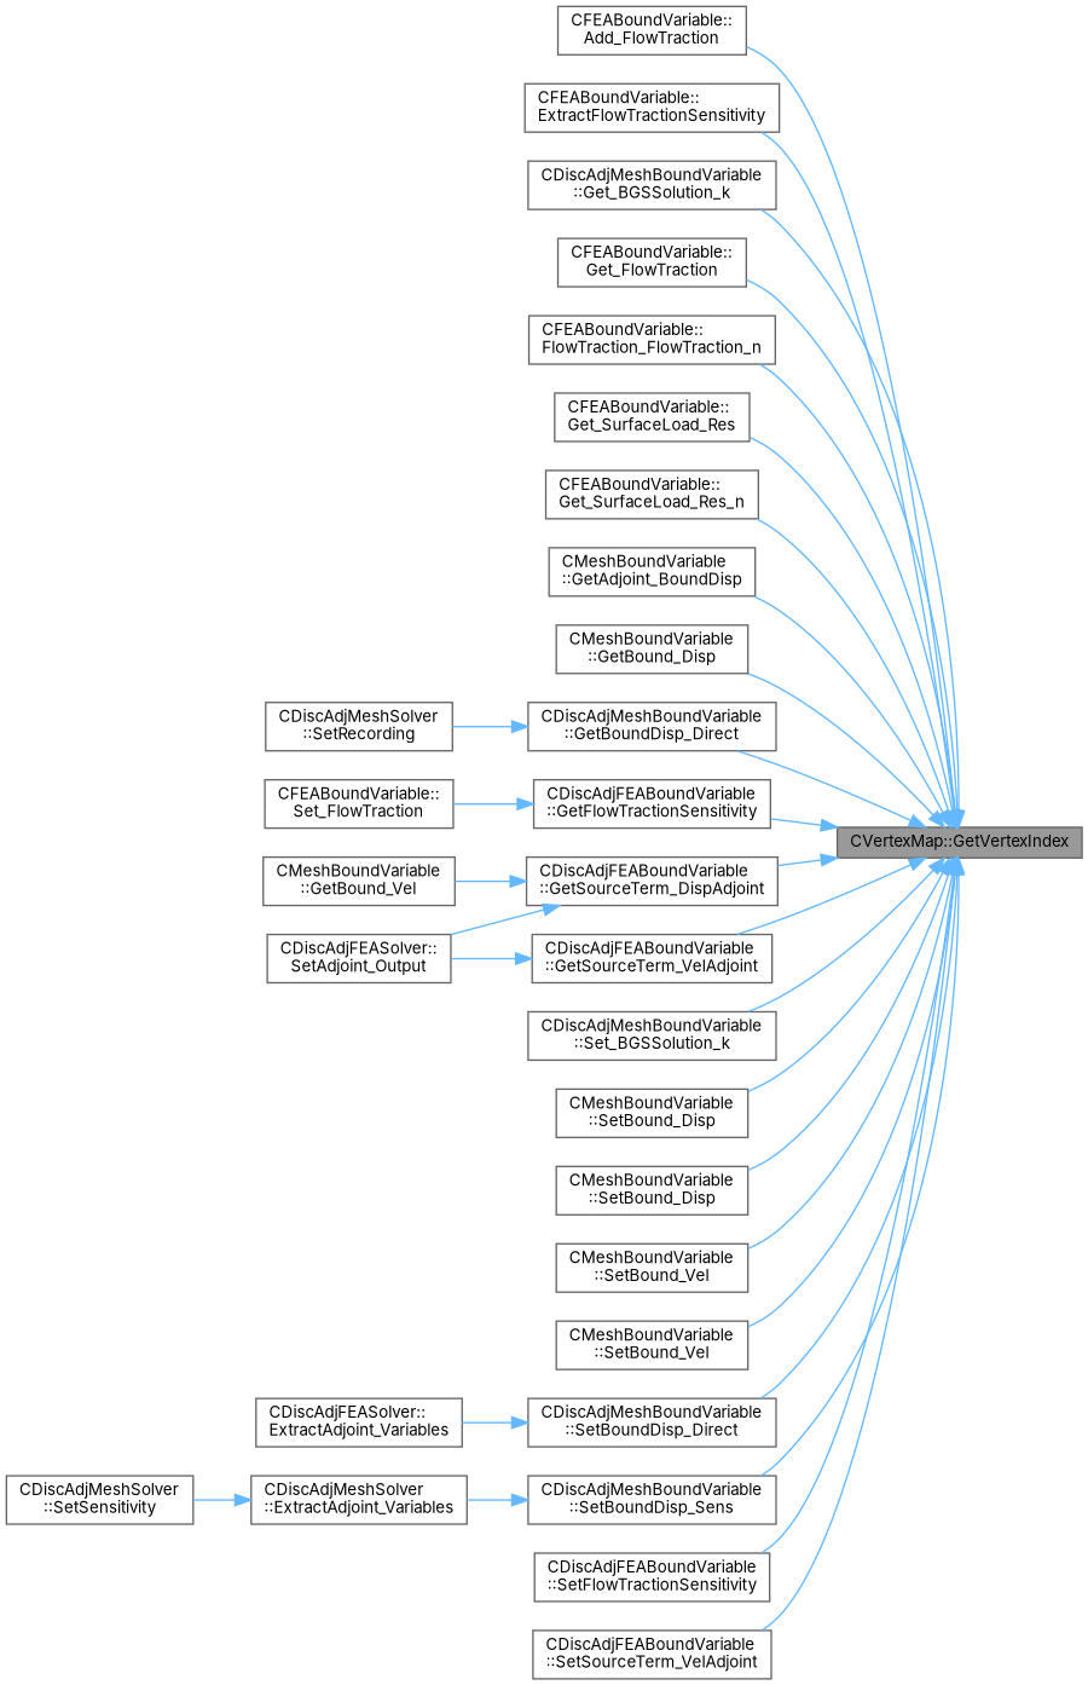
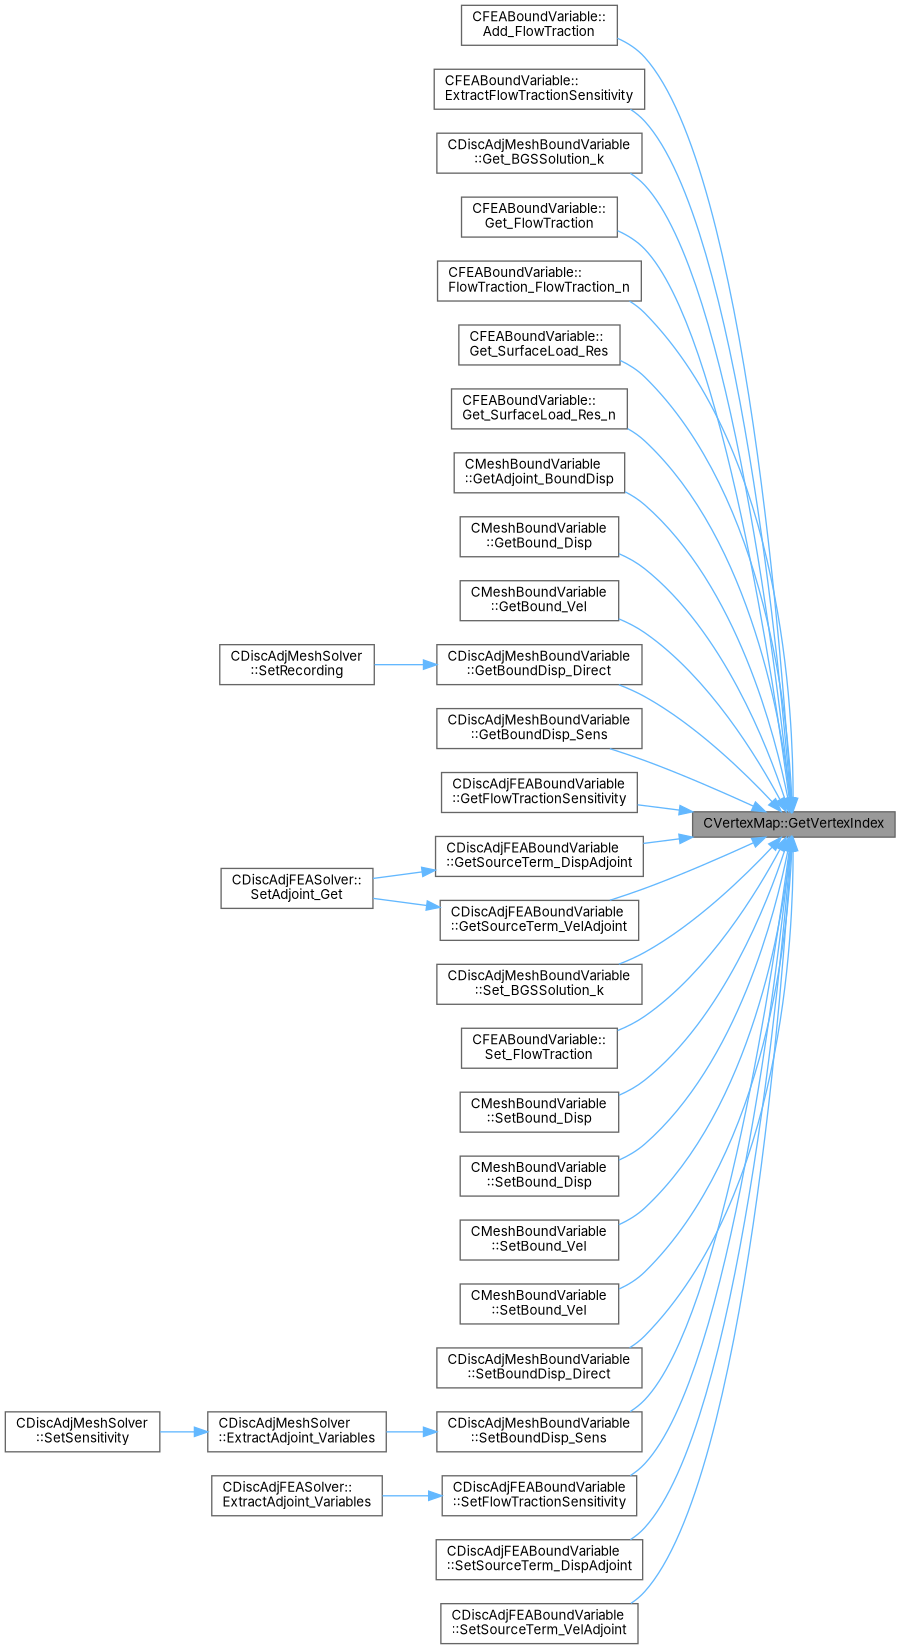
  digraph {
    fontname=Inter
    rankdir=RL
    node [color=grey40 fillcolor=white fontname=Inter fontsize=10 shape=box style=filled]
    edge [color=steelblue1 dir=back fontname=Inter fontsize=10 labelfontname=Helvetica labelfontsize=10 style=solid]
    n1 [color=gray40 fillcolor=grey60 fontcolor=black height=0.2 label="CVertexMap::GetVertexIndex" width=0.4]
    n2 [height=0.2 label="CFEABoundVariable::\lAdd_FlowTraction" width=0.4]
    n3 [height=0.2 label="CFEABoundVariable::\lExtractFlowTractionSensitivity" width=0.4]
    n4 [height=0.2 label="CDiscAdjMeshBoundVariable\l::Get_BGSSolution_k" width=0.4]
    n5 [height=0.2 label="CFEABoundVariable::\lGet_FlowTraction" width=0.4]
    n6 [height=0.2 label="CFEABoundVariable::\lFlowTraction_FlowTraction_n" width=0.4]
    n7 [height=0.2 label="CFEABoundVariable::\lGet_SurfaceLoad_Res" width=0.4]
    n8 [height=0.2 label="CFEABoundVariable::\lGet_SurfaceLoad_Res_n" width=0.4]
    n9 [height=0.2 label="CMeshBoundVariable\l::GetAdjoint_BoundDisp" width=0.4]
    n10 [height=0.2 label="CMeshBoundVariable\l::GetBound_Disp" width=0.4]
    n11 [height=0.2 label="CMeshBoundVariable\l::GetBound_Vel" width=0.4]
    n12 [height=0.2 label="CDiscAdjMeshBoundVariable\l::GetBoundDisp_Direct" width=0.4]
+   n13 [height=0.2 label="CDiscAdjMeshBoundVariable\l::GetBoundDisp_Sens" width=0.4]
    n14 [height=0.2 label="CDiscAdjFEABoundVariable\l::GetFlowTractionSensitivity" width=0.4]
    n15 [height=0.2 label="CDiscAdjFEABoundVariable\l::GetSourceTerm_DispAdjoint" width=0.4]
    n16 [height=0.2 label="CDiscAdjFEABoundVariable\l::GetSourceTerm_VelAdjoint" width=0.4]
    n17 [height=0.2 label="CDiscAdjMeshBoundVariable\l::Set_BGSSolution_k" width=0.4]
    n18 [height=0.2 label="CFEABoundVariable::\lSet_FlowTraction" width=0.4]
    n19 [height=0.2 label="CMeshBoundVariable\l::SetBound_Disp" width=0.4]
    n20 [height=0.2 label="CMeshBoundVariable\l::SetBound_Disp" width=0.4]
    n21 [height=0.2 label="CMeshBoundVariable\l::SetBound_Vel" width=0.4]
    n22 [height=0.2 label="CMeshBoundVariable\l::SetBound_Vel" width=0.4]
    n23 [height=0.2 label="CDiscAdjMeshBoundVariable\l::SetBoundDisp_Direct" width=0.4]
    n24 [height=0.2 label="CDiscAdjMeshBoundVariable\l::SetBoundDisp_Sens" width=0.4]
    n25 [height=0.2 label="CDiscAdjFEABoundVariable\l::SetFlowTractionSensitivity" width=0.4]
+   n26 [height=0.2 label="CDiscAdjFEABoundVariable\l::SetSourceTerm_DispAdjoint" width=0.4]
    n27 [height=0.2 label="CDiscAdjFEABoundVariable\l::SetSourceTerm_VelAdjoint" width=0.4]
    n28 [height=0.2 label="CDiscAdjMeshSolver\l::SetRecording" width=0.4]
-   n29 [height=0.2 label="CDiscAdjFEASolver::\lSetAdjoint_Output" width=0.4]
+   n29 [height=0.2 label="CDiscAdjFEASolver::\lSetAdjoint_Get" width=0.4]
    n30 [height=0.2 label="CDiscAdjMeshSolver\l::ExtractAdjoint_Variables" width=0.4]
    n31 [height=0.2 label="CDiscAdjFEASolver::\lExtractAdjoint_Variables" width=0.4]
    n32 [height=0.2 label="CDiscAdjMeshSolver\l::SetSensitivity" width=0.4]
    n1 -> n2
    n1 -> n3
    n1 -> n4
    n1 -> n5
    n1 -> n6
    n1 -> n7
    n1 -> n8
    n1 -> n9
    n1 -> n10
-   n15 -> n11
+   n1 -> n11
    n1 -> n12
+   n1 -> n13
    n1 -> n14
    n1 -> n15
    n1 -> n16
    n1 -> n17
-   n14 -> n18
+   n1 -> n18
    n1 -> n19
    n1 -> n20
    n1 -> n21
    n1 -> n22
    n1 -> n23
    n1 -> n24
    n1 -> n25
+   n1 -> n26
    n1 -> n27
    n12 -> n28
    n15 -> n29
    n16 -> n29
    n24 -> n30
-   n23 -> n31
+   n25 -> n31
    n30 -> n32
  }
